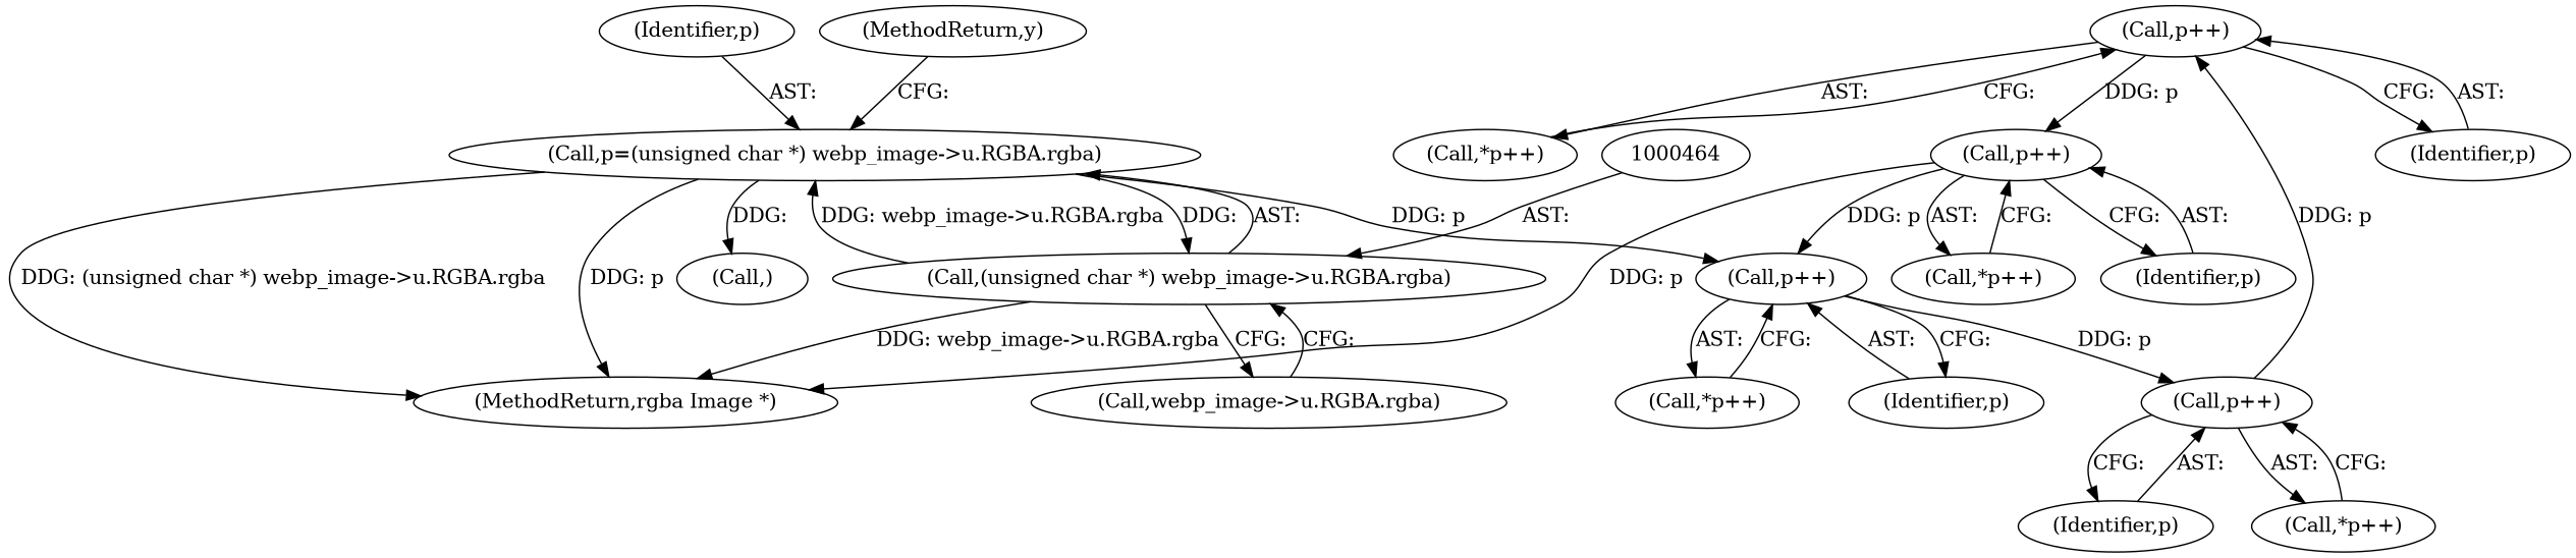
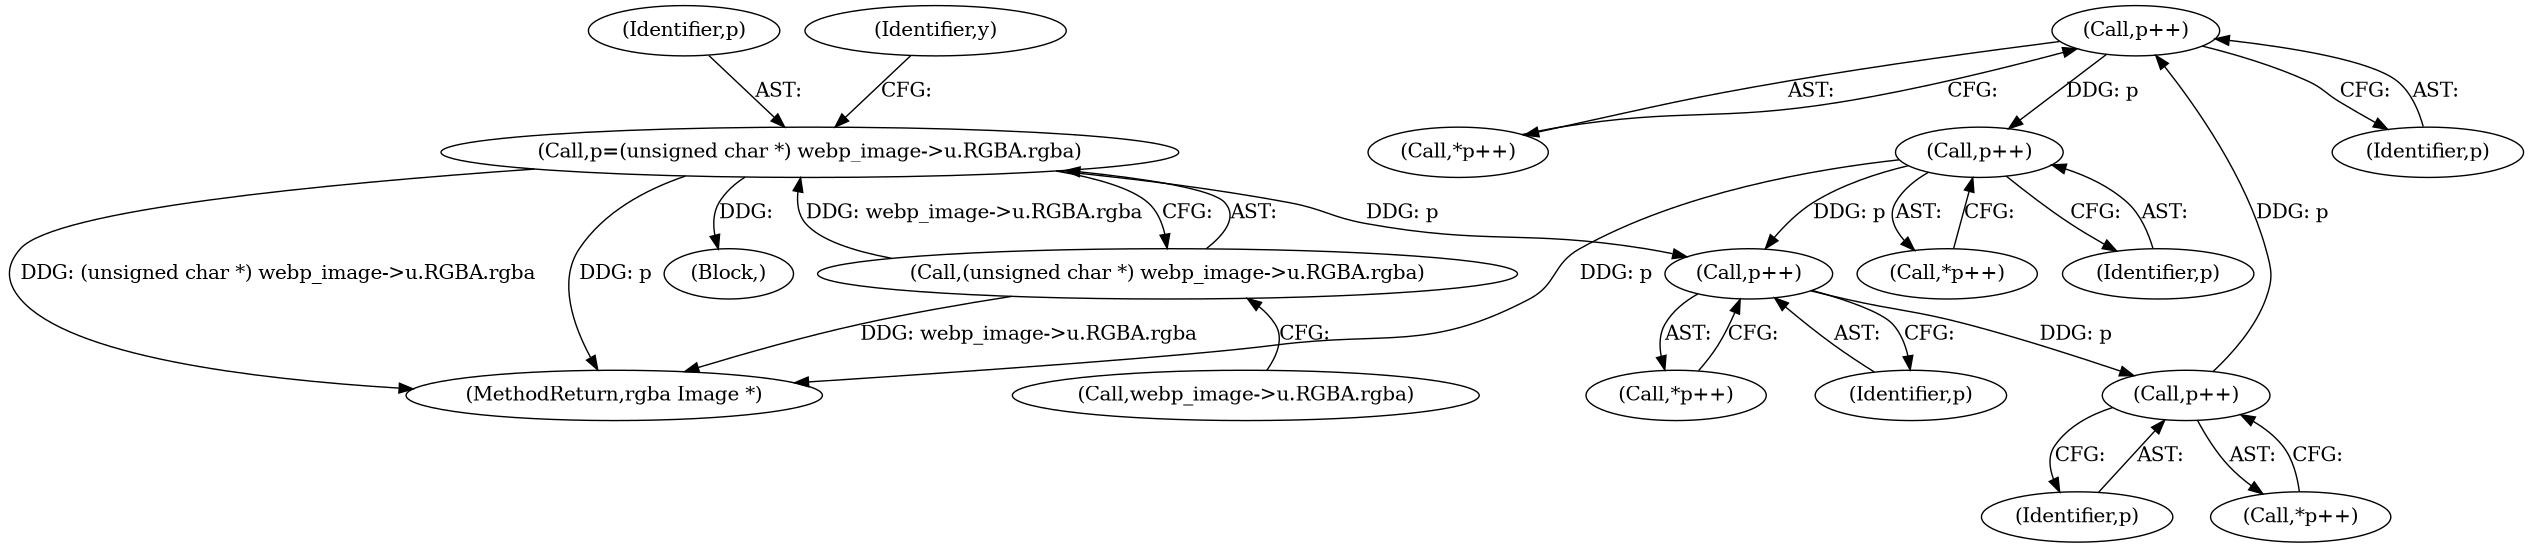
  digraph {
    n1 [label="(Call,p++)"]
    n2 [label="(Call,p++)"]
    n3 [label="(Identifier,p)"]
    n4 [label="(Call,*p++)"]
    n5 [label="(Call,p++)"]
    n6 [label="(Call,*p++)"]
    n7 [label="(Identifier,p)"]
    n8 [label="(MethodReturn,rgba Image *)"]
    n9 [label="(Call,p++)"]
    n10 [label="(Identifier,p)"]
    n11 [label="(Call,*p++)"]
    n12 [label="(Identifier,p)"]
    n13 [label="(Call,*p++)"]
    n14 [label="(Call,p=(unsigned char *) webp_image->u.RGBA.rgba)"]
    n15 [label="(Call,(unsigned char *) webp_image->u.RGBA.rgba)"]
-   n16 [label="(Call,)"]
+   n16 [label="(Block,)"]
    n17 [label="(Call,webp_image->u.RGBA.rgba)"]
    n18 [label="(Identifier,p)"]
-   n19 [label="(MethodReturn,y)"]
-   1000464
+   n19 [label="(Identifier,y)"]
    n1 -> n2 [label="DDG: p"]
    n1 -> n3 [label="CFG: "]
    n1 -> n4 [label="AST: "]
    n2 -> n5 [label="DDG: p"]
    n2 -> n6 [label="AST: "]
    n2 -> n7 [label="CFG: "]
    n2 -> n8 [label="DDG: p"]
    n3 -> n1 [label="AST: "]
    n4 -> n1 [label="CFG: "]
    n5 -> n9 [label="DDG: p"]
    n5 -> n12 [label="CFG: "]
    n5 -> n13 [label="AST: "]
    n6 -> n2 [label="CFG: "]
    n7 -> n2 [label="AST: "]
    n9 -> n1 [label="DDG: p"]
    n9 -> n10 [label="CFG: "]
    n9 -> n11 [label="AST: "]
    n10 -> n9 [label="AST: "]
    n11 -> n9 [label="CFG: "]
    n12 -> n5 [label="AST: "]
    n13 -> n5 [label="CFG: "]
    n14 -> n5 [label="DDG: p"]
    n14 -> n8 [label="DDG: (unsigned char *) webp_image->u.RGBA.rgba"]
    n14 -> n8 [label="DDG: p"]
-   n14 -> n15 [label="DDG: "]
+   n14 -> n15 [label="CFG: "]
    n14 -> n16 [label="DDG: "]
    n15 -> n8 [label="DDG: webp_image->u.RGBA.rgba"]
    n15 -> n14 [label="AST: "]
    n15 -> n14 [label="DDG: webp_image->u.RGBA.rgba"]
-   n15 -> n17 [label="CFG: "]
    n17 -> n15 [label="CFG: "]
    n18 -> n14 [label="AST: "]
    n19 -> n14 [label="CFG: "]
-   1000464 -> n15 [label="AST: "]
  }
